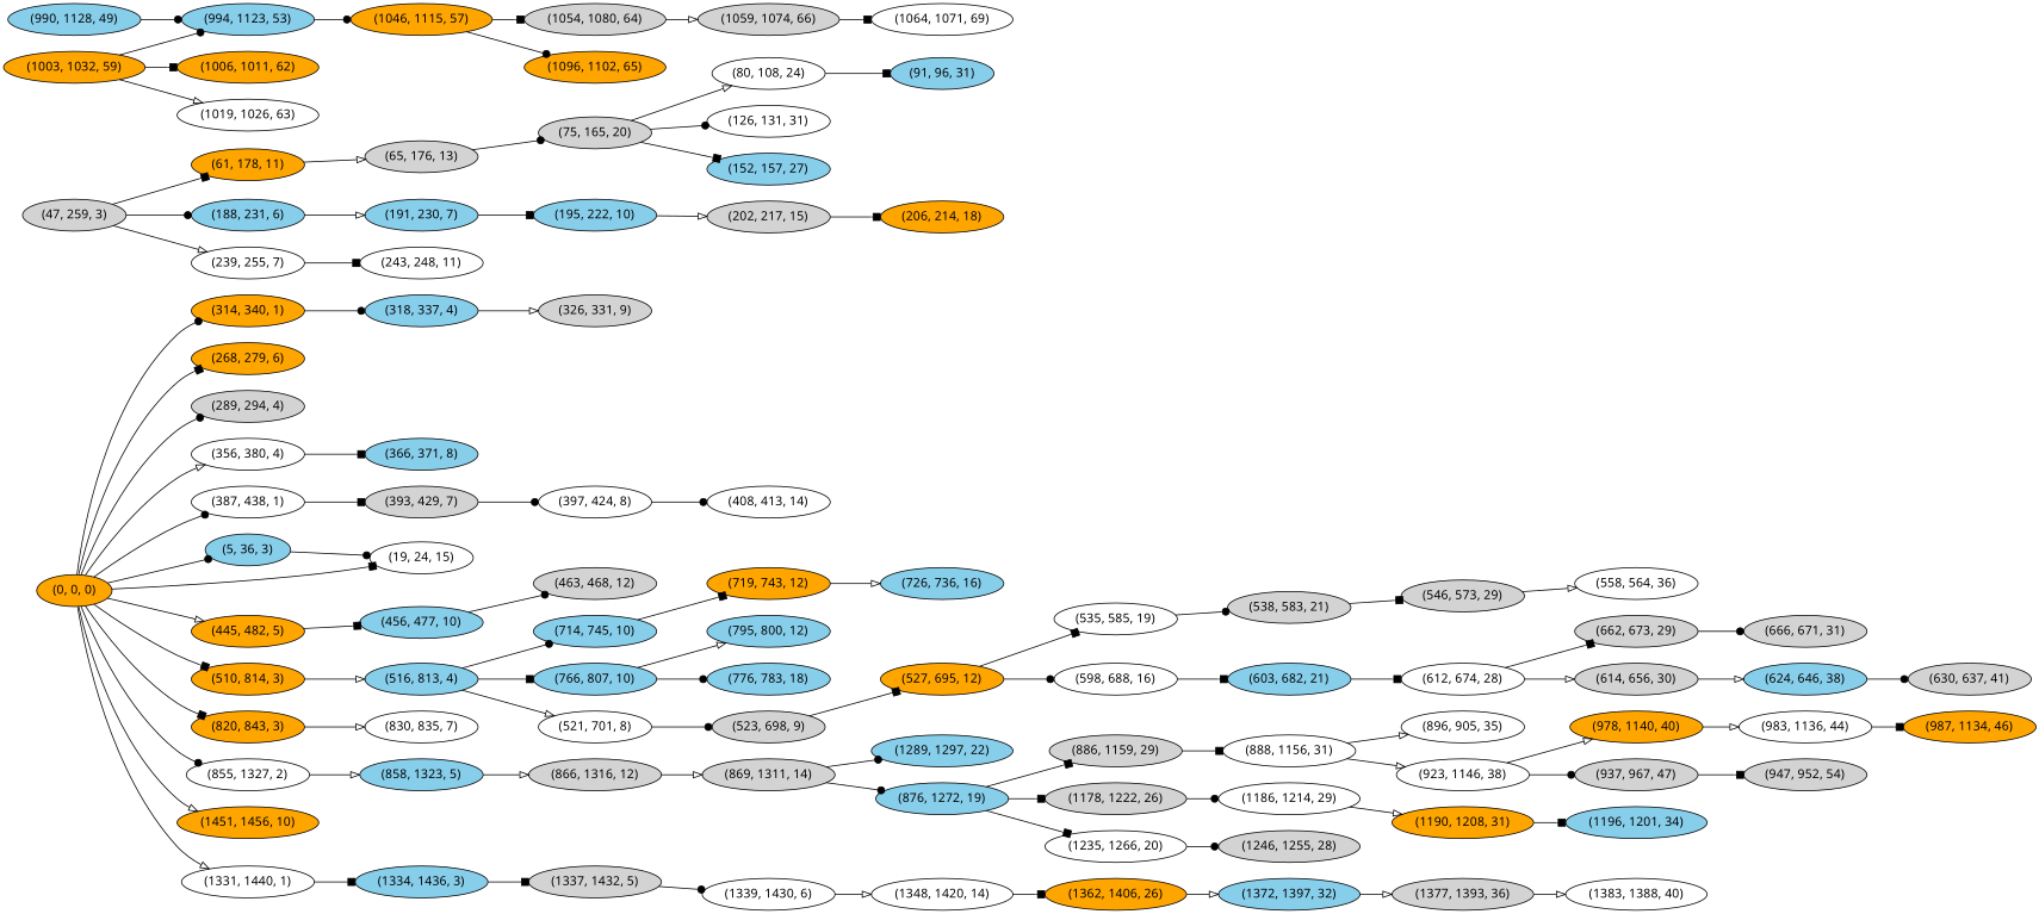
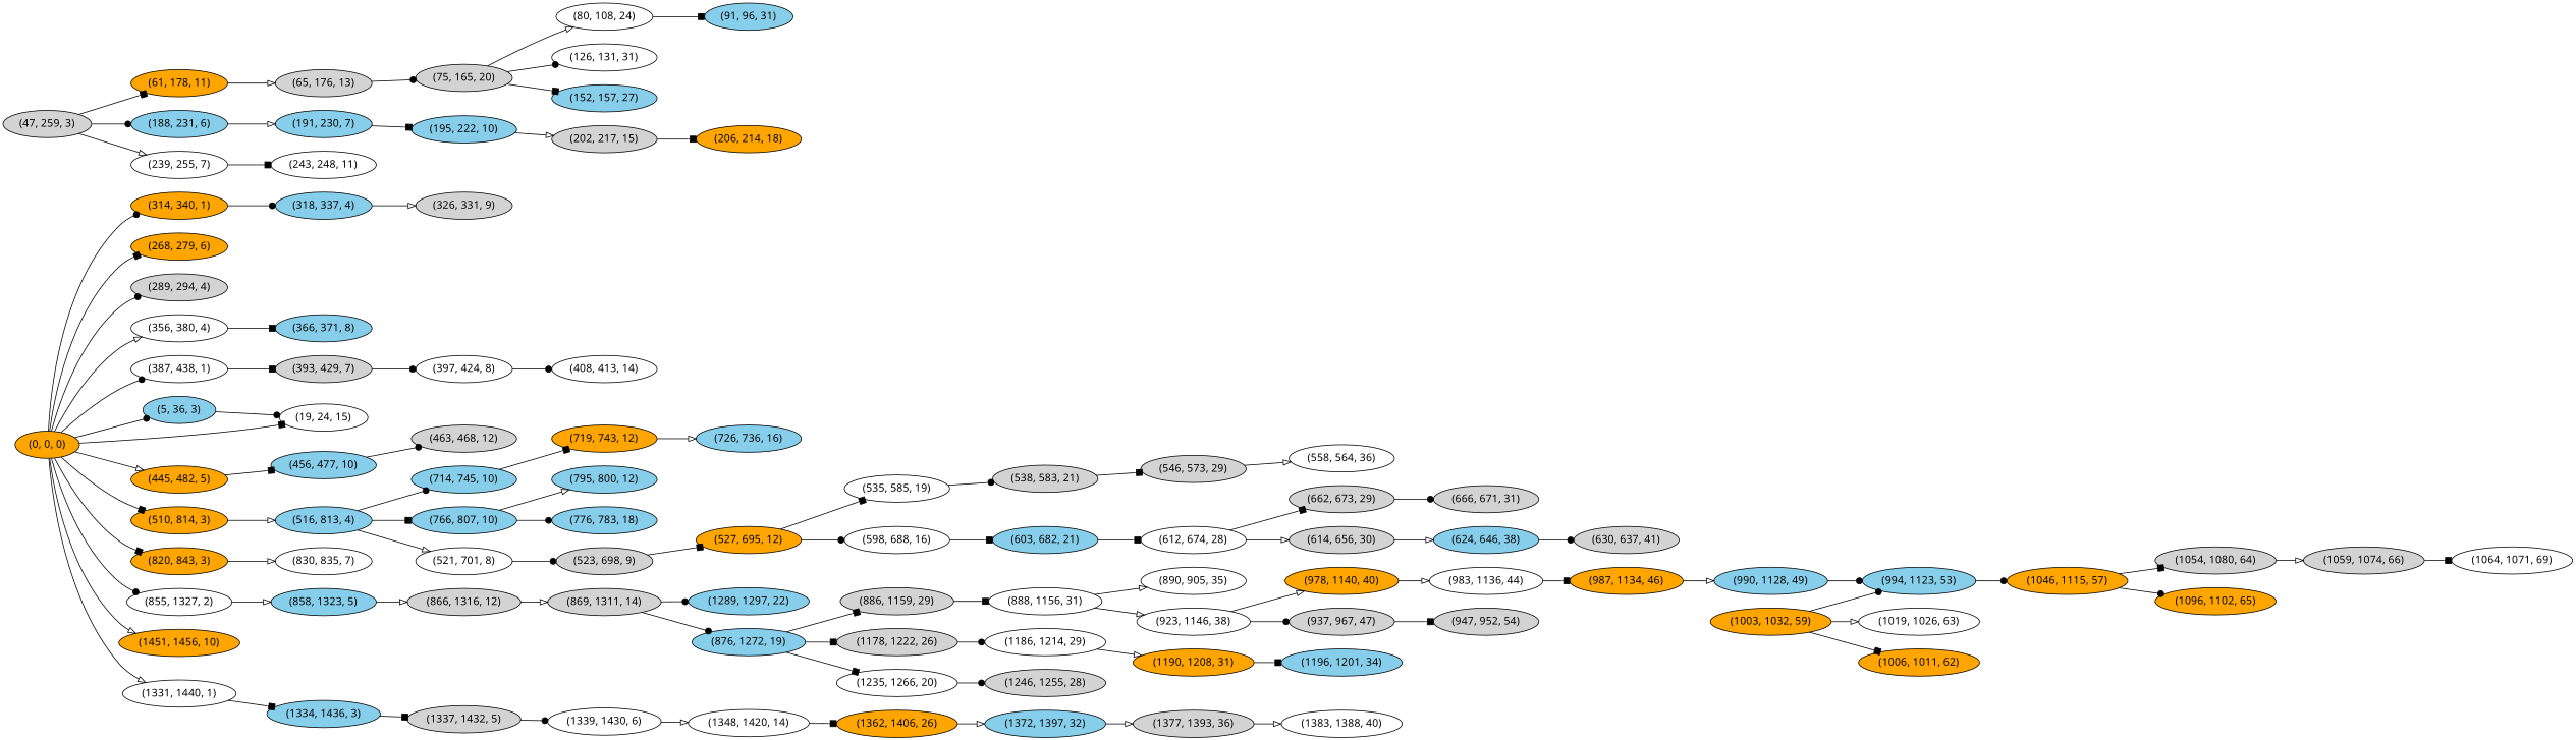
  digraph {
    fontname="Noto Sans"
    rankdir=LR
    node [fillcolor=white fontname="Noto Sans" style=filled]
    edge [arrowhead=box fontname="Noto Sans"]
    "(0, 0, 0)" [fillcolor=orange]
    "(5, 36, 3)" [fillcolor=skyblue]
    "(268, 279, 6)" [fillcolor=orange]
    "(289, 294, 4)" [fillcolor=lightgrey]
    "(314, 340, 1)" [fillcolor=orange]
    "(356, 380, 4)"
    "(387, 438, 1)"
    "(445, 482, 5)" [fillcolor=orange]
    "(510, 814, 3)" [fillcolor=orange]
    "(820, 843, 3)" [fillcolor=orange]
    "(855, 1327, 2)"
    "(1331, 1440, 1)"
    "(1451, 1456, 10)" [fillcolor=orange]
    "(19, 24, 15)"
    "(47, 259, 3)" [fillcolor=lightgrey]
    "(61, 178, 11)" [fillcolor=orange]
    "(188, 231, 6)" [fillcolor=skyblue]
    "(239, 255, 7)"
    "(318, 337, 4)" [fillcolor=skyblue]
    "(366, 371, 8)" [fillcolor=skyblue]
    "(393, 429, 7)" [fillcolor=lightgrey]
    "(456, 477, 10)" [fillcolor=skyblue]
    "(516, 813, 4)" [fillcolor=skyblue]
    "(830, 835, 7)"
    "(858, 1323, 5)" [fillcolor=skyblue]
    "(1334, 1436, 3)" [fillcolor=skyblue]
    "(65, 176, 13)" [fillcolor=lightgrey]
    "(191, 230, 7)" [fillcolor=skyblue]
    "(243, 248, 11)"
    "(75, 165, 20)" [fillcolor=lightgrey]
    "(80, 108, 24)"
    "(126, 131, 31)"
    "(152, 157, 27)" [fillcolor=skyblue]
    "(91, 96, 31)" [fillcolor=skyblue]
    "(195, 222, 10)" [fillcolor=skyblue]
    "(202, 217, 15)" [fillcolor=lightgrey]
    "(206, 214, 18)" [fillcolor=orange]
    "(326, 331, 9)" [fillcolor=lightgrey]
    "(397, 424, 8)"
    "(408, 413, 14)"
    "(463, 468, 12)" [fillcolor=lightgrey]
    "(521, 701, 8)"
    "(714, 745, 10)" [fillcolor=skyblue]
    "(766, 807, 10)" [fillcolor=skyblue]
    "(523, 698, 9)" [fillcolor=lightgrey]
    "(719, 743, 12)" [fillcolor=orange]
    "(776, 783, 18)" [fillcolor=skyblue]
    "(795, 800, 12)" [fillcolor=skyblue]
    "(527, 695, 12)" [fillcolor=orange]
    "(535, 585, 19)"
    "(598, 688, 16)"
    "(538, 583, 21)" [fillcolor=lightgrey]
    "(603, 682, 21)" [fillcolor=skyblue]
    "(546, 573, 29)" [fillcolor=lightgrey]
    "(558, 564, 36)"
    "(612, 674, 28)"
    "(614, 656, 30)" [fillcolor=lightgrey]
    "(662, 673, 29)" [fillcolor=lightgrey]
    "(624, 646, 38)" [fillcolor=skyblue]
    "(666, 671, 31)" [fillcolor=lightgrey]
    "(630, 637, 41)" [fillcolor=lightgrey]
    "(726, 736, 16)" [fillcolor=skyblue]
    "(866, 1316, 12)" [fillcolor=lightgrey]
    "(869, 1311, 14)" [fillcolor=lightgrey]
    "(876, 1272, 19)" [fillcolor=skyblue]
    "(1289, 1297, 22)" [fillcolor=skyblue]
    "(886, 1159, 29)" [fillcolor=lightgrey]
    "(1178, 1222, 26)" [fillcolor=lightgrey]
    "(1235, 1266, 20)"
    "(888, 1156, 31)"
    "(1186, 1214, 29)"
    "(1246, 1255, 28)" [fillcolor=lightgrey]
-   "(896, 905, 35)"
+   "(896, 905, 35)" [label="(890, 905, 35)"]
    "(923, 1146, 38)"
    "(937, 967, 47)" [fillcolor=lightgrey]
    "(978, 1140, 40)" [fillcolor=orange]
    "(947, 952, 54)" [fillcolor=lightgrey]
    "(983, 1136, 44)"
    "(987, 1134, 46)" [fillcolor=orange]
    "(990, 1128, 49)" [fillcolor=skyblue]
    "(994, 1123, 53)" [fillcolor=skyblue]
    "(1046, 1115, 57)" [fillcolor=orange]
    "(1003, 1032, 59)" [fillcolor=orange]
    "(1006, 1011, 62)" [fillcolor=orange]
    "(1019, 1026, 63)"
    "(1054, 1080, 64)" [fillcolor=lightgrey]
    "(1096, 1102, 65)" [fillcolor=orange]
    "(1059, 1074, 66)" [fillcolor=lightgrey]
    "(1064, 1071, 69)"
    "(1190, 1208, 31)" [fillcolor=orange]
    "(1196, 1201, 34)" [fillcolor=skyblue]
    "(1337, 1432, 5)" [fillcolor=lightgrey]
    "(1339, 1430, 6)"
    "(1348, 1420, 14)"
    "(1362, 1406, 26)" [fillcolor=orange]
    "(1372, 1397, 32)" [fillcolor=skyblue]
    "(1377, 1393, 36)" [fillcolor=lightgrey]
    "(1383, 1388, 40)"
    "(0, 0, 0)" -> "(5, 36, 3)" [arrowhead=dot]
    "(0, 0, 0)" -> "(268, 279, 6)"
    "(0, 0, 0)" -> "(289, 294, 4)" [arrowhead=dot]
    "(0, 0, 0)" -> "(314, 340, 1)" [arrowhead=dot]
    "(0, 0, 0)" -> "(356, 380, 4)" [arrowhead=onormal]
    "(0, 0, 0)" -> "(387, 438, 1)" [arrowhead=dot]
    "(0, 0, 0)" -> "(445, 482, 5)" [arrowhead=onormal]
    "(0, 0, 0)" -> "(510, 814, 3)"
    "(0, 0, 0)" -> "(820, 843, 3)"
    "(0, 0, 0)" -> "(855, 1327, 2)" [arrowhead=dot]
    "(0, 0, 0)" -> "(1331, 1440, 1)" [arrowhead=onormal]
    "(0, 0, 0)" -> "(1451, 1456, 10)" [arrowhead=onormal]
    "(0, 0, 0)" -> "(19, 24, 15)"
    "(5, 36, 3)" -> "(19, 24, 15)" [arrowhead=dot]
    "(314, 340, 1)" -> "(318, 337, 4)" [arrowhead=dot]
    "(356, 380, 4)" -> "(366, 371, 8)"
    "(387, 438, 1)" -> "(393, 429, 7)"
    "(445, 482, 5)" -> "(456, 477, 10)"
    "(510, 814, 3)" -> "(516, 813, 4)" [arrowhead=onormal]
    "(820, 843, 3)" -> "(830, 835, 7)" [arrowhead=onormal]
    "(855, 1327, 2)" -> "(858, 1323, 5)" [arrowhead=onormal]
    "(1331, 1440, 1)" -> "(1334, 1436, 3)"
    "(47, 259, 3)" -> "(61, 178, 11)"
    "(47, 259, 3)" -> "(188, 231, 6)" [arrowhead=dot]
    "(47, 259, 3)" -> "(239, 255, 7)" [arrowhead=onormal]
    "(61, 178, 11)" -> "(65, 176, 13)" [arrowhead=onormal]
    "(188, 231, 6)" -> "(191, 230, 7)" [arrowhead=onormal]
    "(239, 255, 7)" -> "(243, 248, 11)"
    "(318, 337, 4)" -> "(326, 331, 9)" [arrowhead=onormal]
    "(393, 429, 7)" -> "(397, 424, 8)" [arrowhead=dot]
    "(456, 477, 10)" -> "(463, 468, 12)" [arrowhead=dot]
    "(516, 813, 4)" -> "(521, 701, 8)" [arrowhead=onormal]
    "(516, 813, 4)" -> "(714, 745, 10)" [arrowhead=dot]
    "(516, 813, 4)" -> "(766, 807, 10)"
    "(858, 1323, 5)" -> "(866, 1316, 12)" [arrowhead=onormal]
    "(1334, 1436, 3)" -> "(1337, 1432, 5)"
    "(65, 176, 13)" -> "(75, 165, 20)" [arrowhead=dot]
    "(191, 230, 7)" -> "(195, 222, 10)"
    "(75, 165, 20)" -> "(80, 108, 24)" [arrowhead=onormal]
    "(75, 165, 20)" -> "(126, 131, 31)" [arrowhead=dot]
    "(75, 165, 20)" -> "(152, 157, 27)"
    "(80, 108, 24)" -> "(91, 96, 31)"
    "(195, 222, 10)" -> "(202, 217, 15)" [arrowhead=onormal]
    "(202, 217, 15)" -> "(206, 214, 18)"
    "(397, 424, 8)" -> "(408, 413, 14)" [arrowhead=dot]
    "(521, 701, 8)" -> "(523, 698, 9)" [arrowhead=dot]
    "(714, 745, 10)" -> "(719, 743, 12)"
    "(766, 807, 10)" -> "(776, 783, 18)" [arrowhead=dot]
    "(766, 807, 10)" -> "(795, 800, 12)" [arrowhead=onormal]
    "(523, 698, 9)" -> "(527, 695, 12)"
    "(719, 743, 12)" -> "(726, 736, 16)" [arrowhead=onormal]
    "(527, 695, 12)" -> "(535, 585, 19)"
    "(527, 695, 12)" -> "(598, 688, 16)" [arrowhead=dot]
    "(535, 585, 19)" -> "(538, 583, 21)" [arrowhead=dot]
    "(598, 688, 16)" -> "(603, 682, 21)"
    "(538, 583, 21)" -> "(546, 573, 29)"
    "(603, 682, 21)" -> "(612, 674, 28)"
    "(546, 573, 29)" -> "(558, 564, 36)" [arrowhead=onormal]
    "(612, 674, 28)" -> "(614, 656, 30)" [arrowhead=onormal]
    "(612, 674, 28)" -> "(662, 673, 29)"
    "(614, 656, 30)" -> "(624, 646, 38)" [arrowhead=onormal]
    "(662, 673, 29)" -> "(666, 671, 31)" [arrowhead=dot]
    "(624, 646, 38)" -> "(630, 637, 41)" [arrowhead=dot]
    "(866, 1316, 12)" -> "(869, 1311, 14)" [arrowhead=onormal]
    "(869, 1311, 14)" -> "(876, 1272, 19)" [arrowhead=dot]
    "(869, 1311, 14)" -> "(1289, 1297, 22)" [arrowhead=dot]
    "(876, 1272, 19)" -> "(886, 1159, 29)"
    "(876, 1272, 19)" -> "(1178, 1222, 26)"
    "(876, 1272, 19)" -> "(1235, 1266, 20)"
    "(886, 1159, 29)" -> "(888, 1156, 31)"
    "(1178, 1222, 26)" -> "(1186, 1214, 29)" [arrowhead=dot]
    "(1235, 1266, 20)" -> "(1246, 1255, 28)" [arrowhead=dot]
    "(888, 1156, 31)" -> "(896, 905, 35)" [arrowhead=onormal]
    "(888, 1156, 31)" -> "(923, 1146, 38)" [arrowhead=onormal]
    "(1186, 1214, 29)" -> "(1190, 1208, 31)" [arrowhead=onormal]
    "(923, 1146, 38)" -> "(937, 967, 47)" [arrowhead=dot]
    "(923, 1146, 38)" -> "(978, 1140, 40)" [arrowhead=onormal]
    "(937, 967, 47)" -> "(947, 952, 54)"
    "(978, 1140, 40)" -> "(983, 1136, 44)" [arrowhead=onormal]
    "(983, 1136, 44)" -> "(987, 1134, 46)"
+   "(987, 1134, 46)" -> "(990, 1128, 49)" [arrowhead=onormal]
    "(990, 1128, 49)" -> "(994, 1123, 53)" [arrowhead=dot]
    "(994, 1123, 53)" -> "(1046, 1115, 57)" [arrowhead=dot]
    "(1046, 1115, 57)" -> "(1054, 1080, 64)"
    "(1046, 1115, 57)" -> "(1096, 1102, 65)" [arrowhead=dot]
    "(1003, 1032, 59)" -> "(994, 1123, 53)" [arrowhead=dot]
    "(1003, 1032, 59)" -> "(1006, 1011, 62)"
    "(1003, 1032, 59)" -> "(1019, 1026, 63)" [arrowhead=onormal]
    "(1054, 1080, 64)" -> "(1059, 1074, 66)" [arrowhead=onormal]
    "(1059, 1074, 66)" -> "(1064, 1071, 69)"
    "(1190, 1208, 31)" -> "(1196, 1201, 34)"
    "(1337, 1432, 5)" -> "(1339, 1430, 6)" [arrowhead=dot]
    "(1339, 1430, 6)" -> "(1348, 1420, 14)" [arrowhead=onormal]
    "(1348, 1420, 14)" -> "(1362, 1406, 26)"
    "(1362, 1406, 26)" -> "(1372, 1397, 32)" [arrowhead=onormal]
    "(1372, 1397, 32)" -> "(1377, 1393, 36)" [arrowhead=onormal]
    "(1377, 1393, 36)" -> "(1383, 1388, 40)" [arrowhead=onormal]
  }
